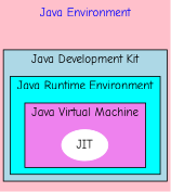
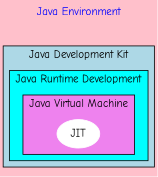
  digraph {
    bgcolor=pink
    fontcolor=blue
    label="Java Environment"
    labelloc=top
    rankdir=LR
    fontname="Comic Neue"
    JIT [color=white style=filled fontname="Comic Neue"]
    subgraph cluster_1 {
      fillcolor=lightblue
      fontcolor=black
      gradientangle=270
      label="Java Development Kit"
      style=filled
      subgraph cluster_2 {
        fillcolor=cyan
        fontcolor=black
        gradientangle=270
-       label="Java Runtime Environment"
+       label="Java Runtime Development"
        style=filled
        subgraph cluster_3 {
          fillcolor=violet
          fontcolor=black
          gradientangle=270
          label="Java Virtual Machine"
          style=filled
          JIT
        }
      }
    }
  }
